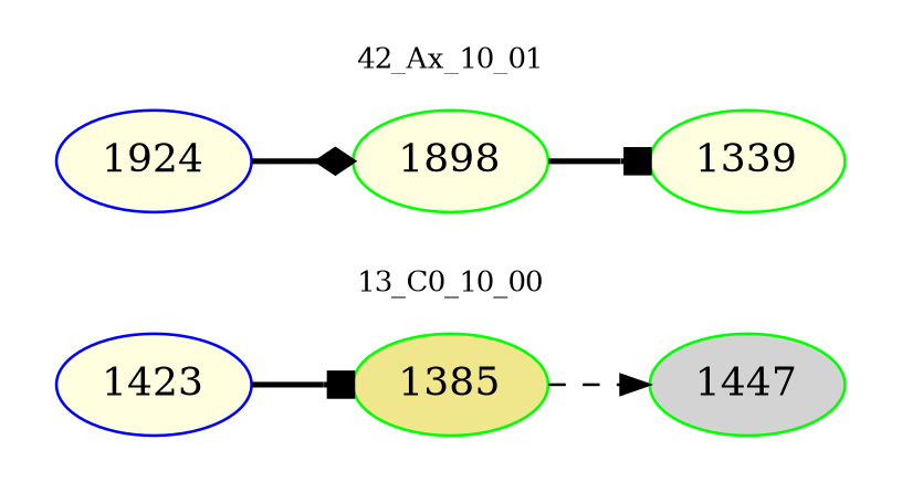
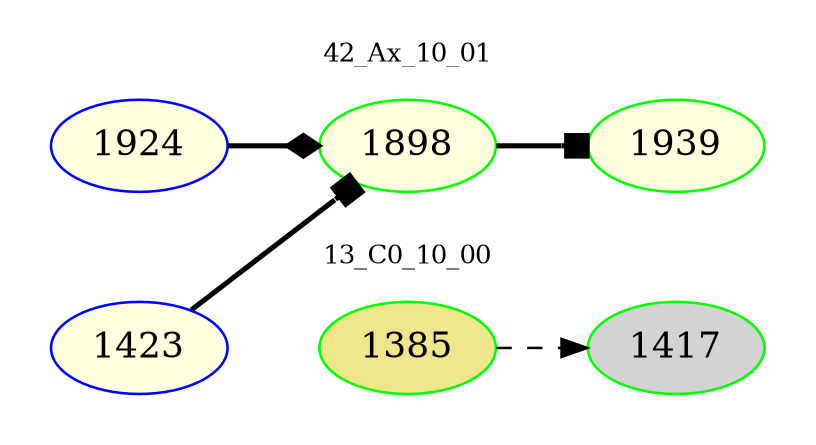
  digraph {
    rankdir=LR
    node [color=green fillcolor=lightyellow style=filled]
    edge [arrowhead=box color=black style=bold]
    n1 [color=blue label=1924]
    n2 [label=1898]
-   n3 [label=1339]
+   n3 [label=1939]
    n4 [color=blue label=1423]
    n5 [fillcolor=khaki label=1385]
-   n6 [fillcolor=lightgrey label=1447]
+   n6 [fillcolor=lightgrey label=1417]
    subgraph cluster_1 {
      color=white
      fontsize=10
      label="42_Ax_10_01"
      n1
      n2
      n3
    }
    subgraph cluster_2 {
      color=white
      fontsize=10
      label="13_C0_10_00"
      n4
      n5
      n6
    }
    n1 -> n2 [arrowhead=diamond]
    n2 -> n3
-   n4 -> n5
+   n4 -> n2
    n5 -> n6 [arrowhead=normal style=dashed]
  }
